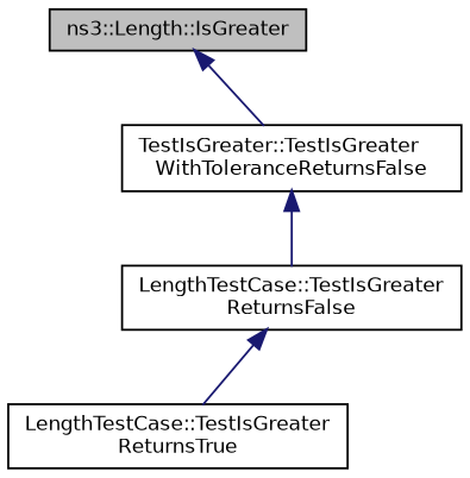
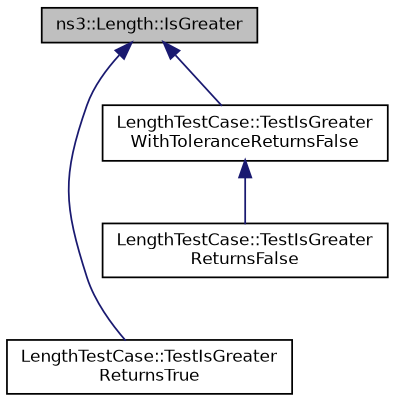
  digraph {
    rankdir=TB
    node [color=black fillcolor=white fontname=Helvetica fontsize=10 shape=record style=filled]
    edge [color=midnightblue dir=back fontname=Helvetica fontsize=10 labelfontname=Helvetica labelfontsize=10 style=solid]
    n1 [fillcolor=grey75 fontcolor=black height=0.2 label="ns3::Length::IsGreater" width=0.4]
    n2 [height=0.2 label="LengthTestCase::TestIsGreater\lReturnsTrue" width=0.4]
-   n3 [height=0.2 label="TestIsGreater::TestIsGreater\lWithToleranceReturnsFalse" width=0.4]
+   n3 [height=0.2 label="LengthTestCase::TestIsGreater\lWithToleranceReturnsFalse" width=0.4]
    n4 [height=0.2 label="LengthTestCase::TestIsGreater\lReturnsFalse" width=0.4]
-   n4 -> n2
+   n1 -> n2
    n1 -> n3
    n3 -> n4
  }
